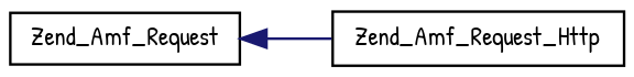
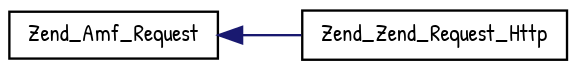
  digraph {
    rankdir=LR
    fontname="Patrick Hand"
    node [color=black fillcolor=white fontname="Patrick Hand" fontsize=10 shape=record style=filled]
    n1 [height=0.2 label=Zend_Amf_Request width=0.4]
-   n2 [height=0.2 label=Zend_Amf_Request_Http width=0.4]
+   n2 [height=0.2 label=Zend_Zend_Request_Http width=0.4]
    n1 -> n2 [color=midnightblue dir=back fontname="Patrick Hand" fontsize=10 labelfontname=Helvetica labelfontsize=10 style=solid]
  }
